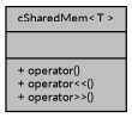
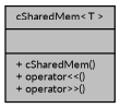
  digraph {
    fontname=Lato
-   n1 [color=black fillcolor=grey75 fontcolor=black fontname=Lato fontsize=8 height=0.2 label="{cSharedMem\< T \>\n||+ operator()\l+ operator\<\<()\l+ operator\>\>()\l}" shape=record style=filled width=0.4]
+   n1 [color=black fillcolor=grey75 fontcolor=black fontname=Lato fontsize=8 height=0.2 label="{cSharedMem\< T \>\n||+ cSharedMem()\l+ operator\<\<()\l+ operator\>\>()\l}" shape=record style=filled width=0.4]
  }
